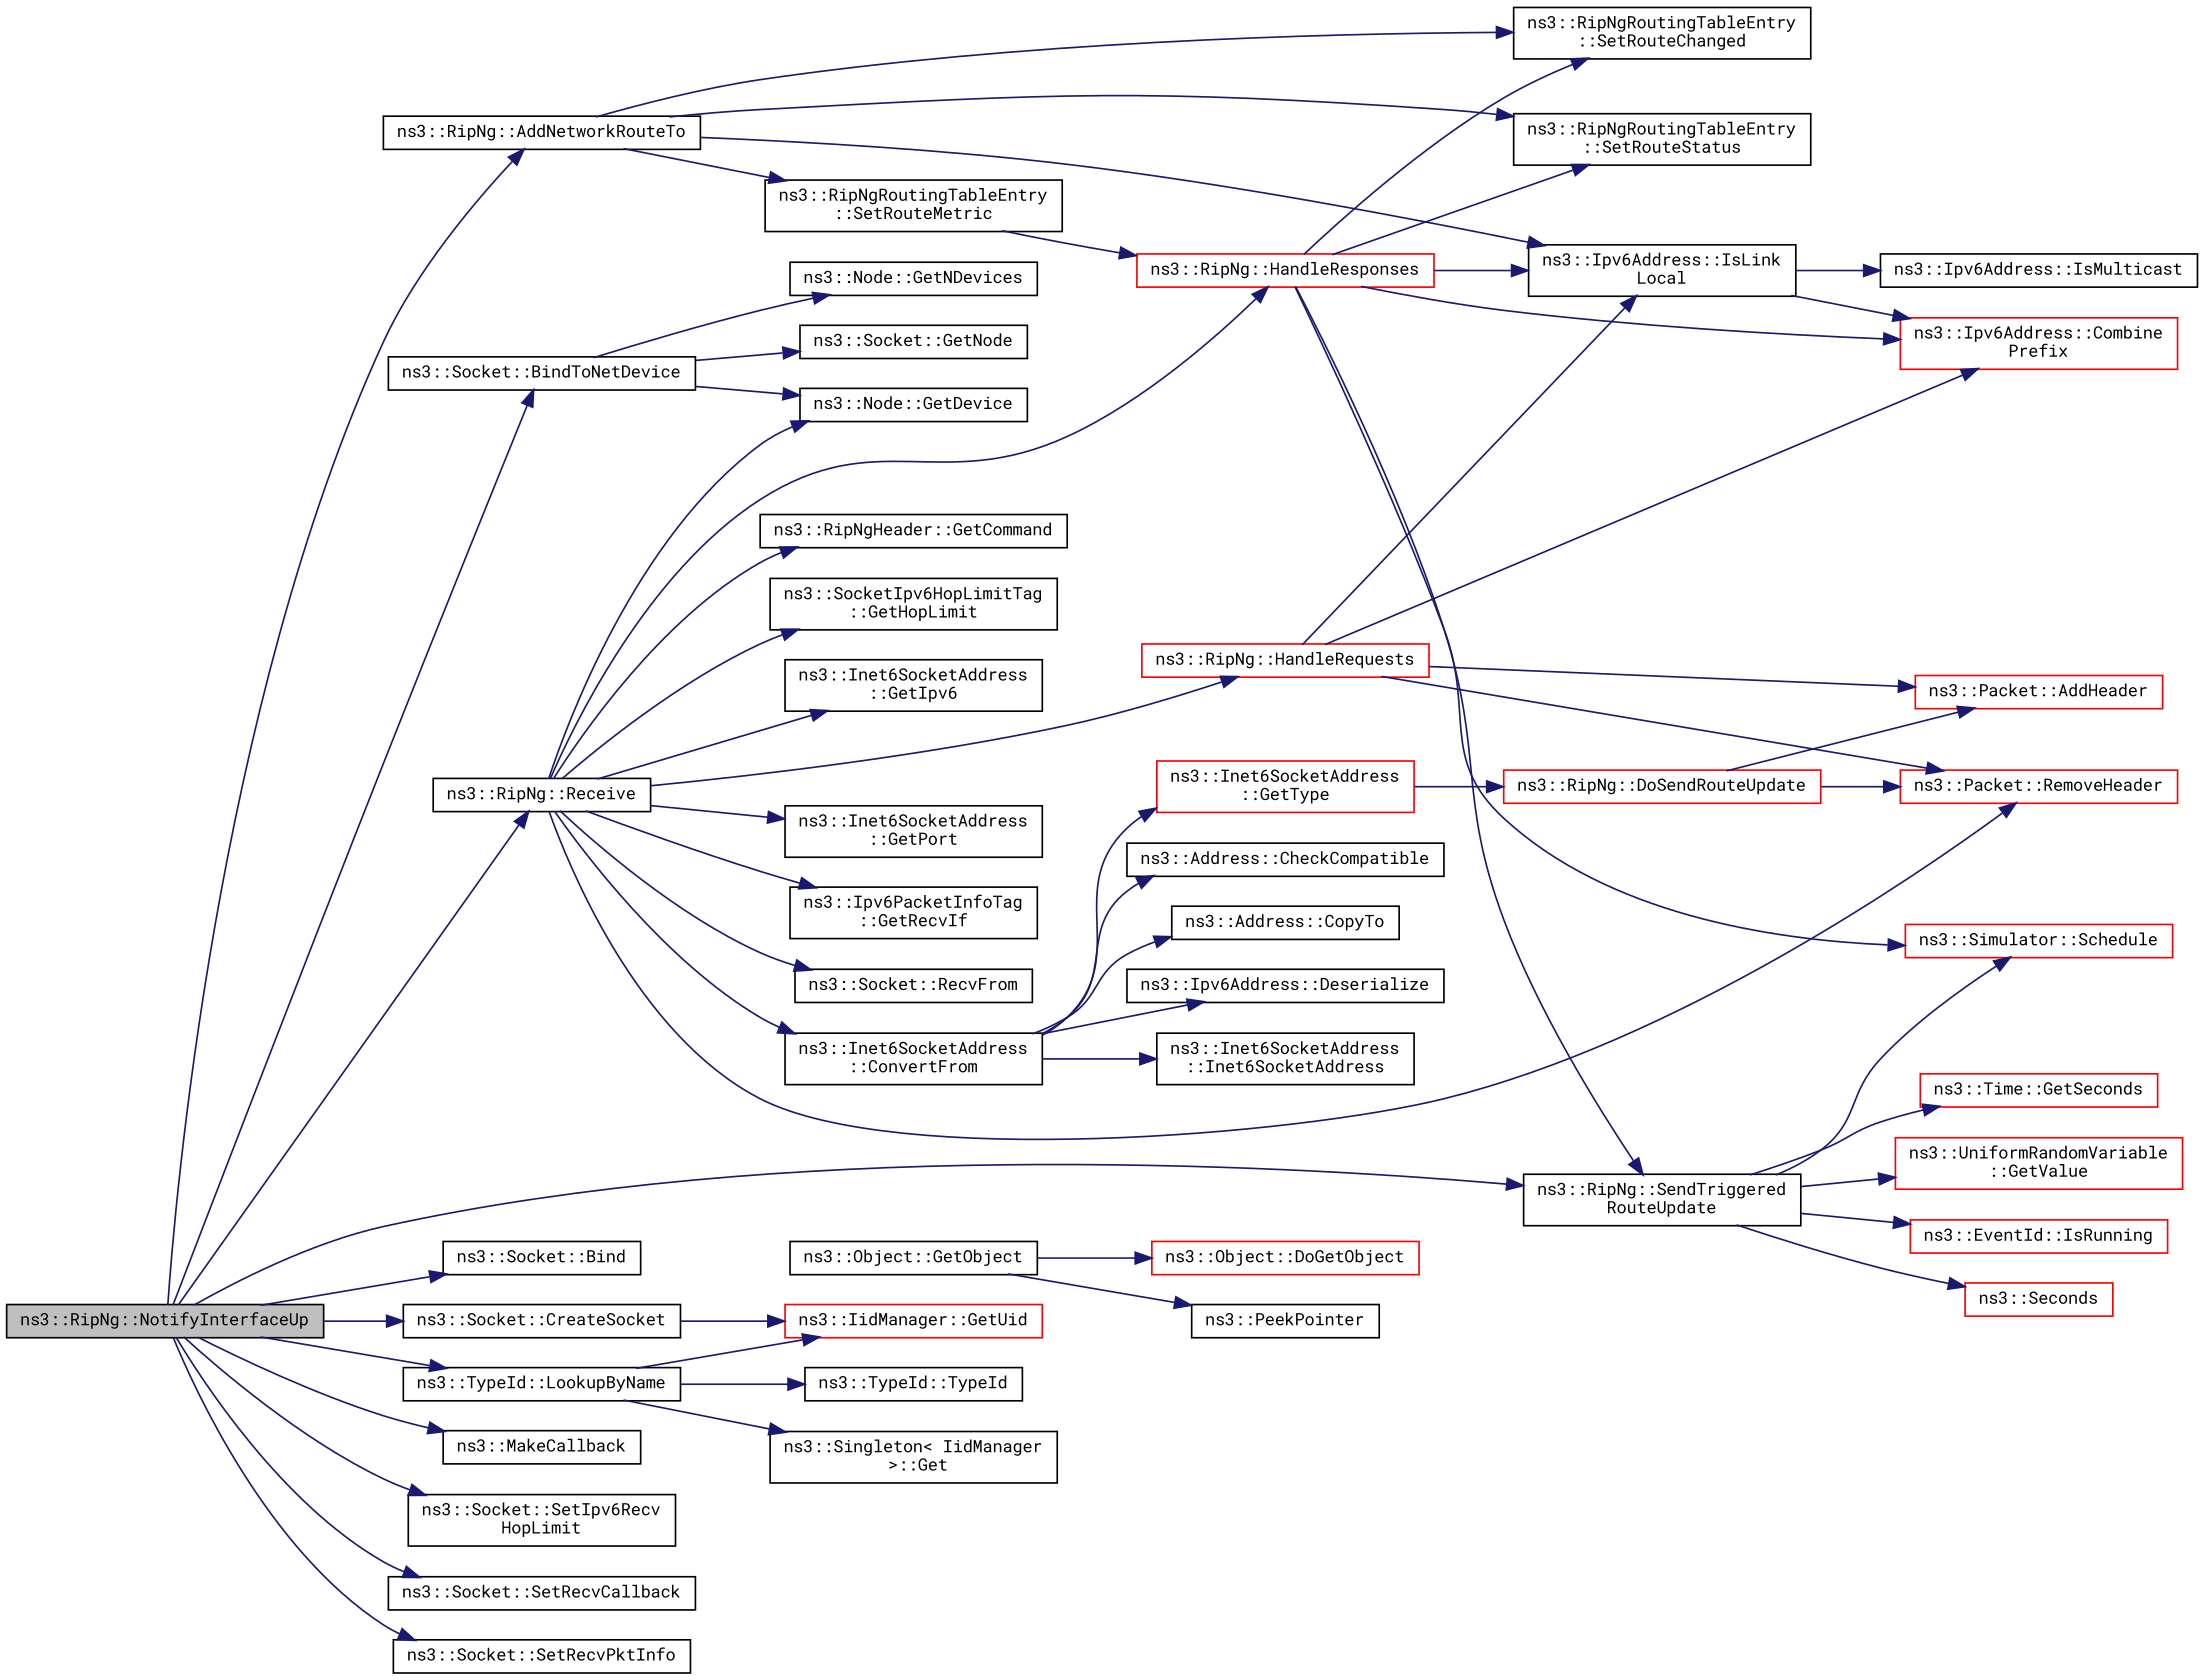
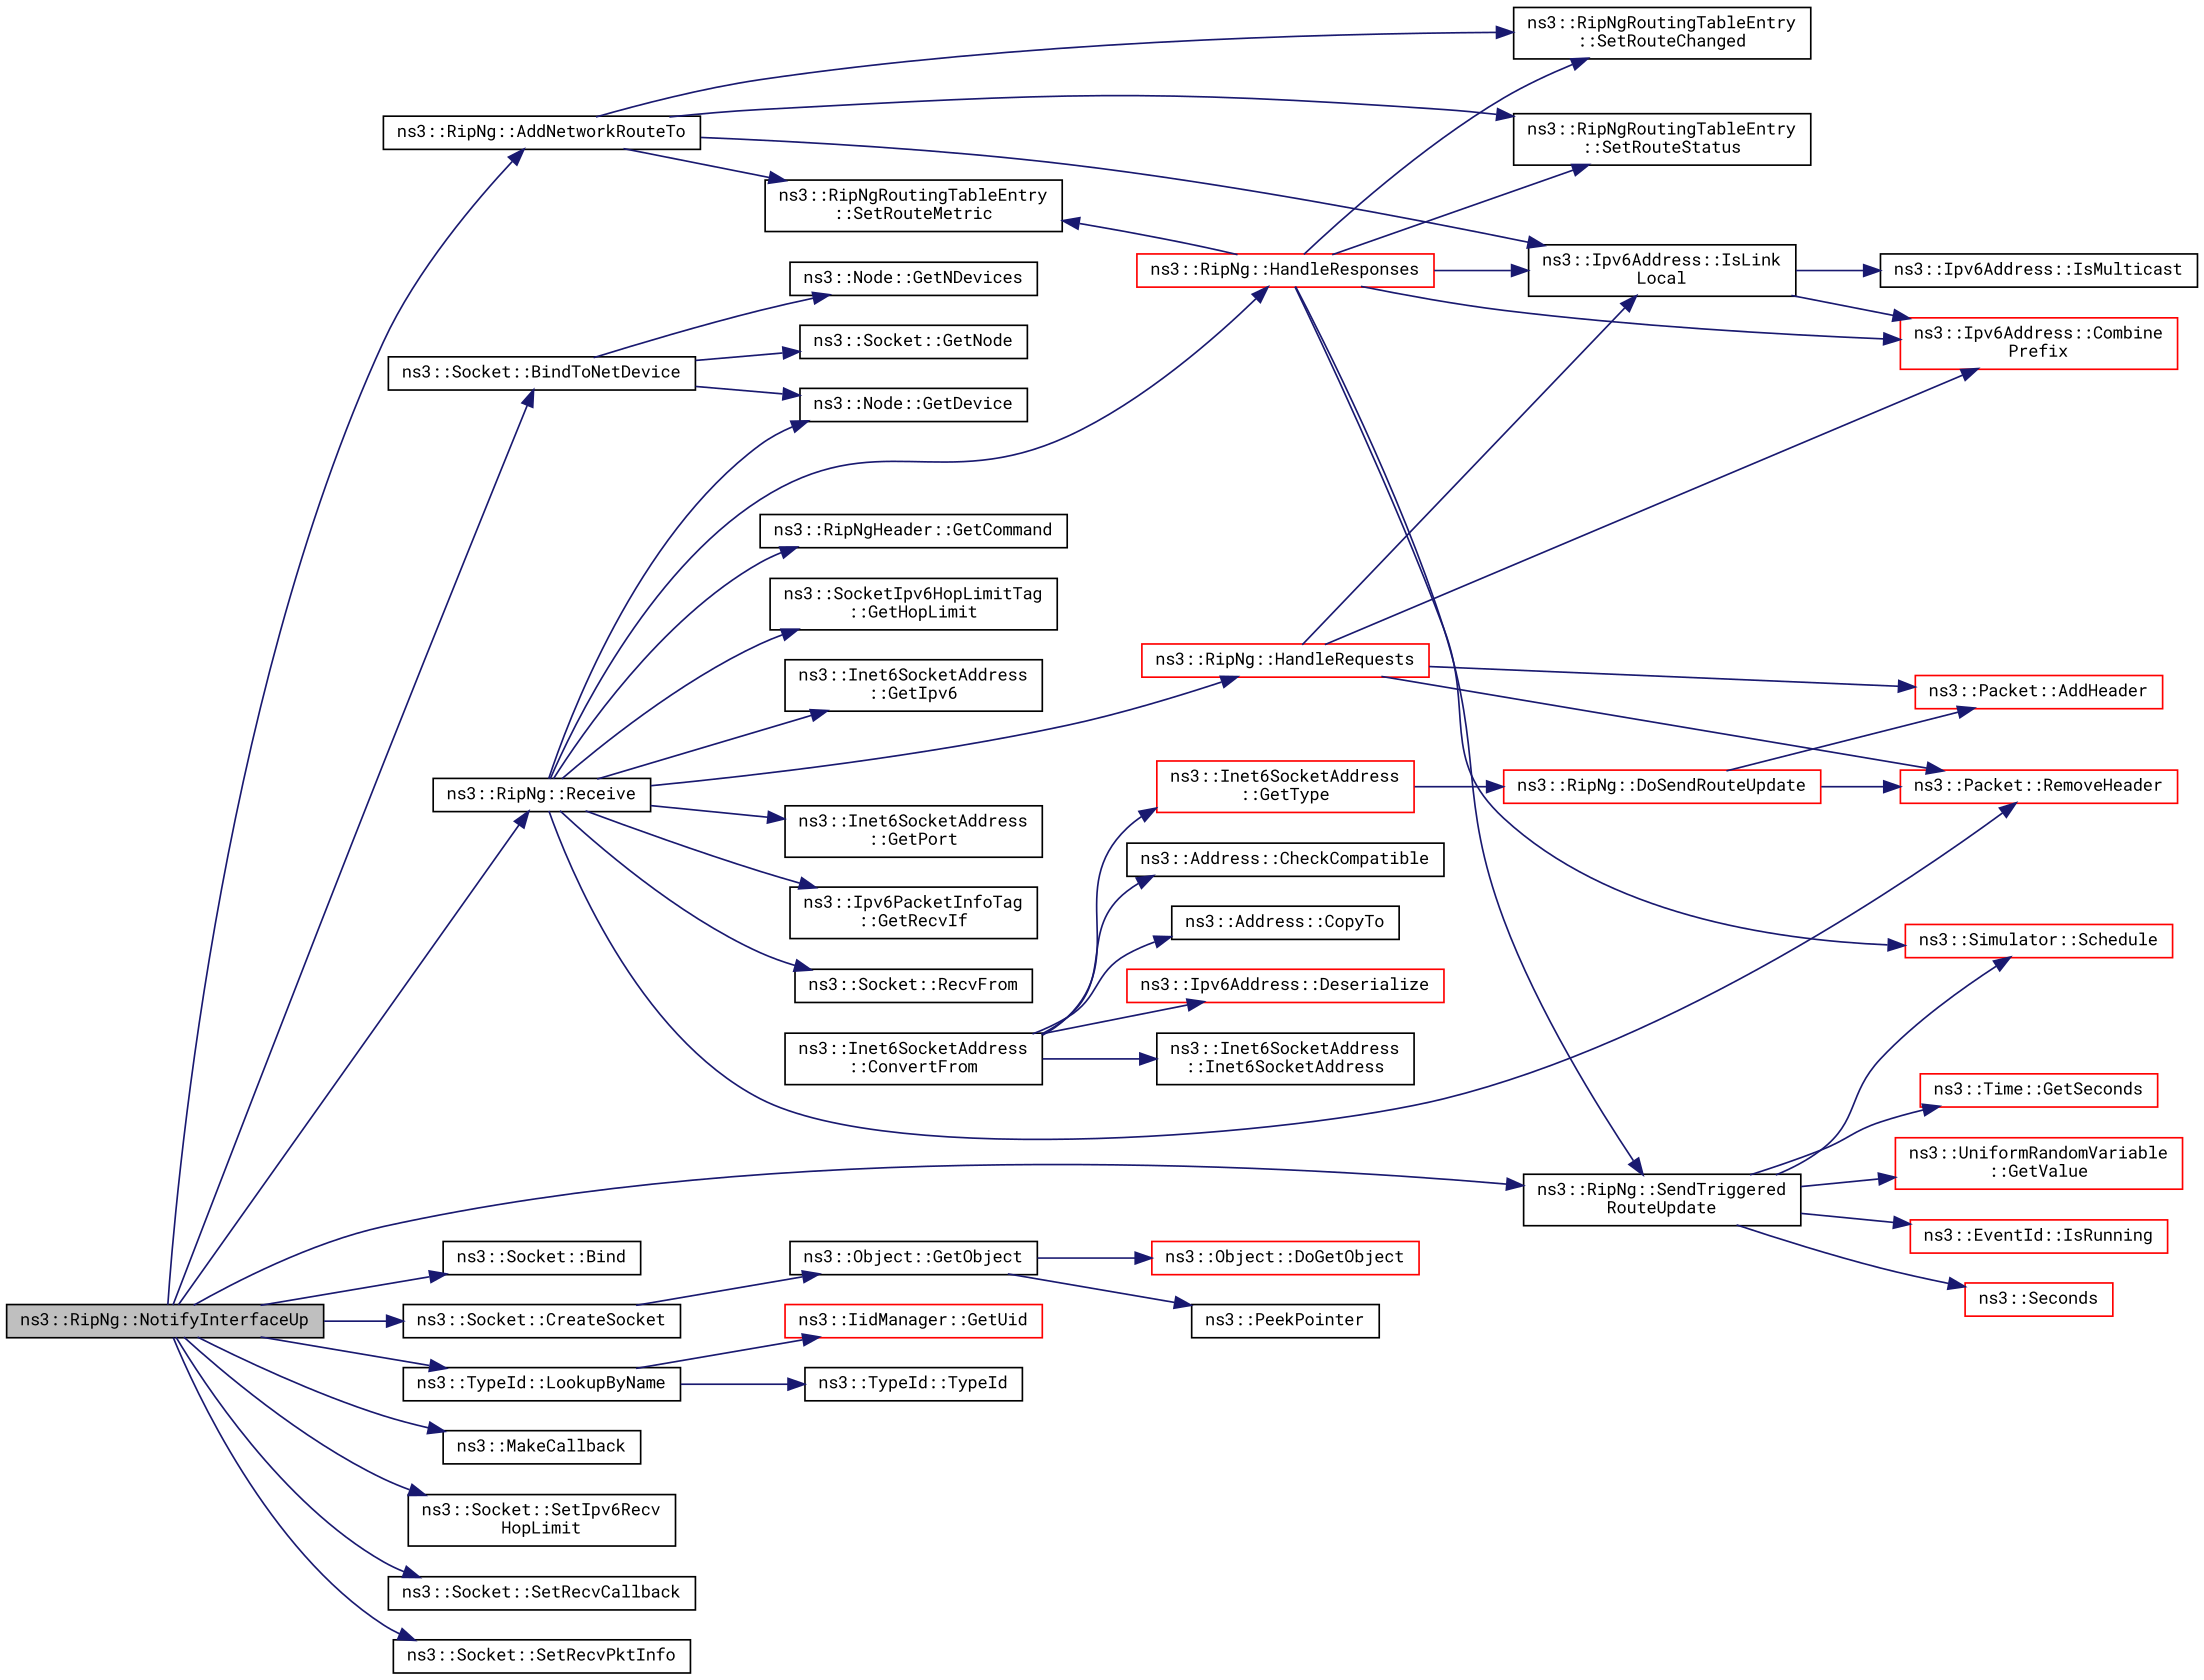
  digraph {
    fontname="Roboto Mono"
    rankdir=LR
    node [color=black fillcolor=white fontname="Roboto Mono" fontsize=10 shape=record style=filled]
    edge [color=midnightblue fontname="Roboto Mono" fontsize=10 labelfontname=Helvetica labelfontsize=10 style=solid]
    n1 [fillcolor=grey75 fontcolor=black height=0.2 label="ns3::RipNg::NotifyInterfaceUp" width=0.4]
    n2 [height=0.2 label="ns3::RipNg::AddNetworkRouteTo" width=0.4]
    n3 [height=0.2 label="ns3::Socket::Bind" width=0.4]
    n4 [height=0.2 label="ns3::Socket::BindToNetDevice" width=0.4]
    n5 [height=0.2 label="ns3::Socket::CreateSocket" width=0.4]
    n6 [height=0.2 label="ns3::TypeId::LookupByName" width=0.4]
    n7 [height=0.2 label="ns3::MakeCallback" width=0.4]
    n8 [height=0.2 label="ns3::RipNg::Receive" width=0.4]
    n9 [height=0.2 label="ns3::RipNg::SendTriggered\lRouteUpdate" width=0.4]
    n10 [height=0.2 label="ns3::Socket::SetIpv6Recv\lHopLimit" width=0.4]
    n11 [height=0.2 label="ns3::Socket::SetRecvCallback" width=0.4]
    n12 [height=0.2 label="ns3::Socket::SetRecvPktInfo" width=0.4]
    n13 [height=0.2 label="ns3::Ipv6Address::IsLink\lLocal" width=0.4]
    n14 [height=0.2 label="ns3::RipNgRoutingTableEntry\l::SetRouteChanged" width=0.4]
    n15 [height=0.2 label="ns3::RipNgRoutingTableEntry\l::SetRouteMetric" width=0.4]
    n16 [height=0.2 label="ns3::RipNgRoutingTableEntry\l::SetRouteStatus" width=0.4]
    n17 [height=0.2 label="ns3::Node::GetDevice" width=0.4]
    n18 [height=0.2 label="ns3::Node::GetNDevices" width=0.4]
    n19 [height=0.2 label="ns3::Socket::GetNode" width=0.4]
    n20 [height=0.2 label="ns3::Object::GetObject" width=0.4]
    n21 [height=0.2 label="ns3::TypeId::TypeId" width=0.4]
-   n22 [height=0.2 label="ns3::Singleton\< IidManager\l \>::Get" width=0.4]
    n23 [color=red height=0.2 label="ns3::IidManager::GetUid" width=0.4]
    n24 [height=0.2 label="ns3::Inet6SocketAddress\l::ConvertFrom" width=0.4]
    n25 [height=0.2 label="ns3::RipNgHeader::GetCommand" width=0.4]
    n26 [height=0.2 label="ns3::SocketIpv6HopLimitTag\l::GetHopLimit" width=0.4]
    n27 [height=0.2 label="ns3::Inet6SocketAddress\l::GetIpv6" width=0.4]
    n28 [height=0.2 label="ns3::Inet6SocketAddress\l::GetPort" width=0.4]
    n29 [height=0.2 label="ns3::Ipv6PacketInfoTag\l::GetRecvIf" width=0.4]
    n30 [color=red height=0.2 label="ns3::RipNg::HandleRequests" width=0.4]
    n31 [color=red height=0.2 label="ns3::Packet::RemoveHeader" width=0.4]
    n32 [color=red height=0.2 label="ns3::RipNg::HandleResponses" width=0.4]
    n33 [height=0.2 label="ns3::Socket::RecvFrom" width=0.4]
    n34 [color=red height=0.2 label="ns3::Simulator::Schedule" width=0.4]
    n35 [color=red height=0.2 label="ns3::Time::GetSeconds" width=0.4]
    n36 [color=red height=0.2 label="ns3::UniformRandomVariable\l::GetValue" width=0.4]
    n37 [color=red height=0.2 label="ns3::EventId::IsRunning" width=0.4]
    n38 [color=red height=0.2 label="ns3::Seconds" width=0.4]
    n39 [color=red height=0.2 label="ns3::Ipv6Address::Combine\lPrefix" width=0.4]
    n40 [height=0.2 label="ns3::Ipv6Address::IsMulticast" width=0.4]
    n41 [color=red height=0.2 label="ns3::Object::DoGetObject" width=0.4]
    n42 [height=0.2 label="ns3::PeekPointer" width=0.4]
    n43 [height=0.2 label="ns3::Inet6SocketAddress\l::Inet6SocketAddress" width=0.4]
    n44 [height=0.2 label="ns3::Address::CheckCompatible" width=0.4]
    n45 [height=0.2 label="ns3::Address::CopyTo" width=0.4]
-   n46 [height=0.2 label="ns3::Ipv6Address::Deserialize" width=0.4]
+   n46 [color=red height=0.2 label="ns3::Ipv6Address::Deserialize" width=0.4]
    n47 [color=red height=0.2 label="ns3::Inet6SocketAddress\l::GetType" width=0.4]
    n48 [color=red height=0.2 label="ns3::Packet::AddHeader" width=0.4]
    n49 [color=red height=0.2 label="ns3::RipNg::DoSendRouteUpdate" width=0.4]
    n1 -> n2
    n1 -> n3
    n1 -> n4
    n1 -> n5
    n1 -> n6
    n1 -> n7
    n1 -> n8
    n1 -> n9
    n1 -> n10
    n1 -> n11
    n1 -> n12
    n2 -> n13
    n2 -> n14
    n2 -> n15
    n2 -> n16
    n4 -> n17
    n4 -> n18
    n4 -> n19
-   n5 -> n23
+   n5 -> n20
    n6 -> n21
-   n6 -> n22
    n6 -> n23
    n8 -> n17
-   n8 -> n24
    n8 -> n25
    n8 -> n26
    n8 -> n27
    n8 -> n28
    n8 -> n29
    n8 -> n30
    n8 -> n31
    n8 -> n32
    n8 -> n33
    n9 -> n34
    n9 -> n35
    n9 -> n36
    n9 -> n37
    n9 -> n38
    n13 -> n39
    n13 -> n40
    n20 -> n41
    n20 -> n42
    n24 -> n43
    n24 -> n44
    n24 -> n45
    n24 -> n46
    n24 -> n47
    n30 -> n13
    n30 -> n31
    n30 -> n39
    n30 -> n48
    n32 -> n9
    n32 -> n13
    n32 -> n14
-   n15 -> n32
+   n32 -> n15
    n32 -> n16
    n32 -> n34
    n32 -> n39
    n47 -> n49
    n49 -> n31
    n49 -> n48
  }
